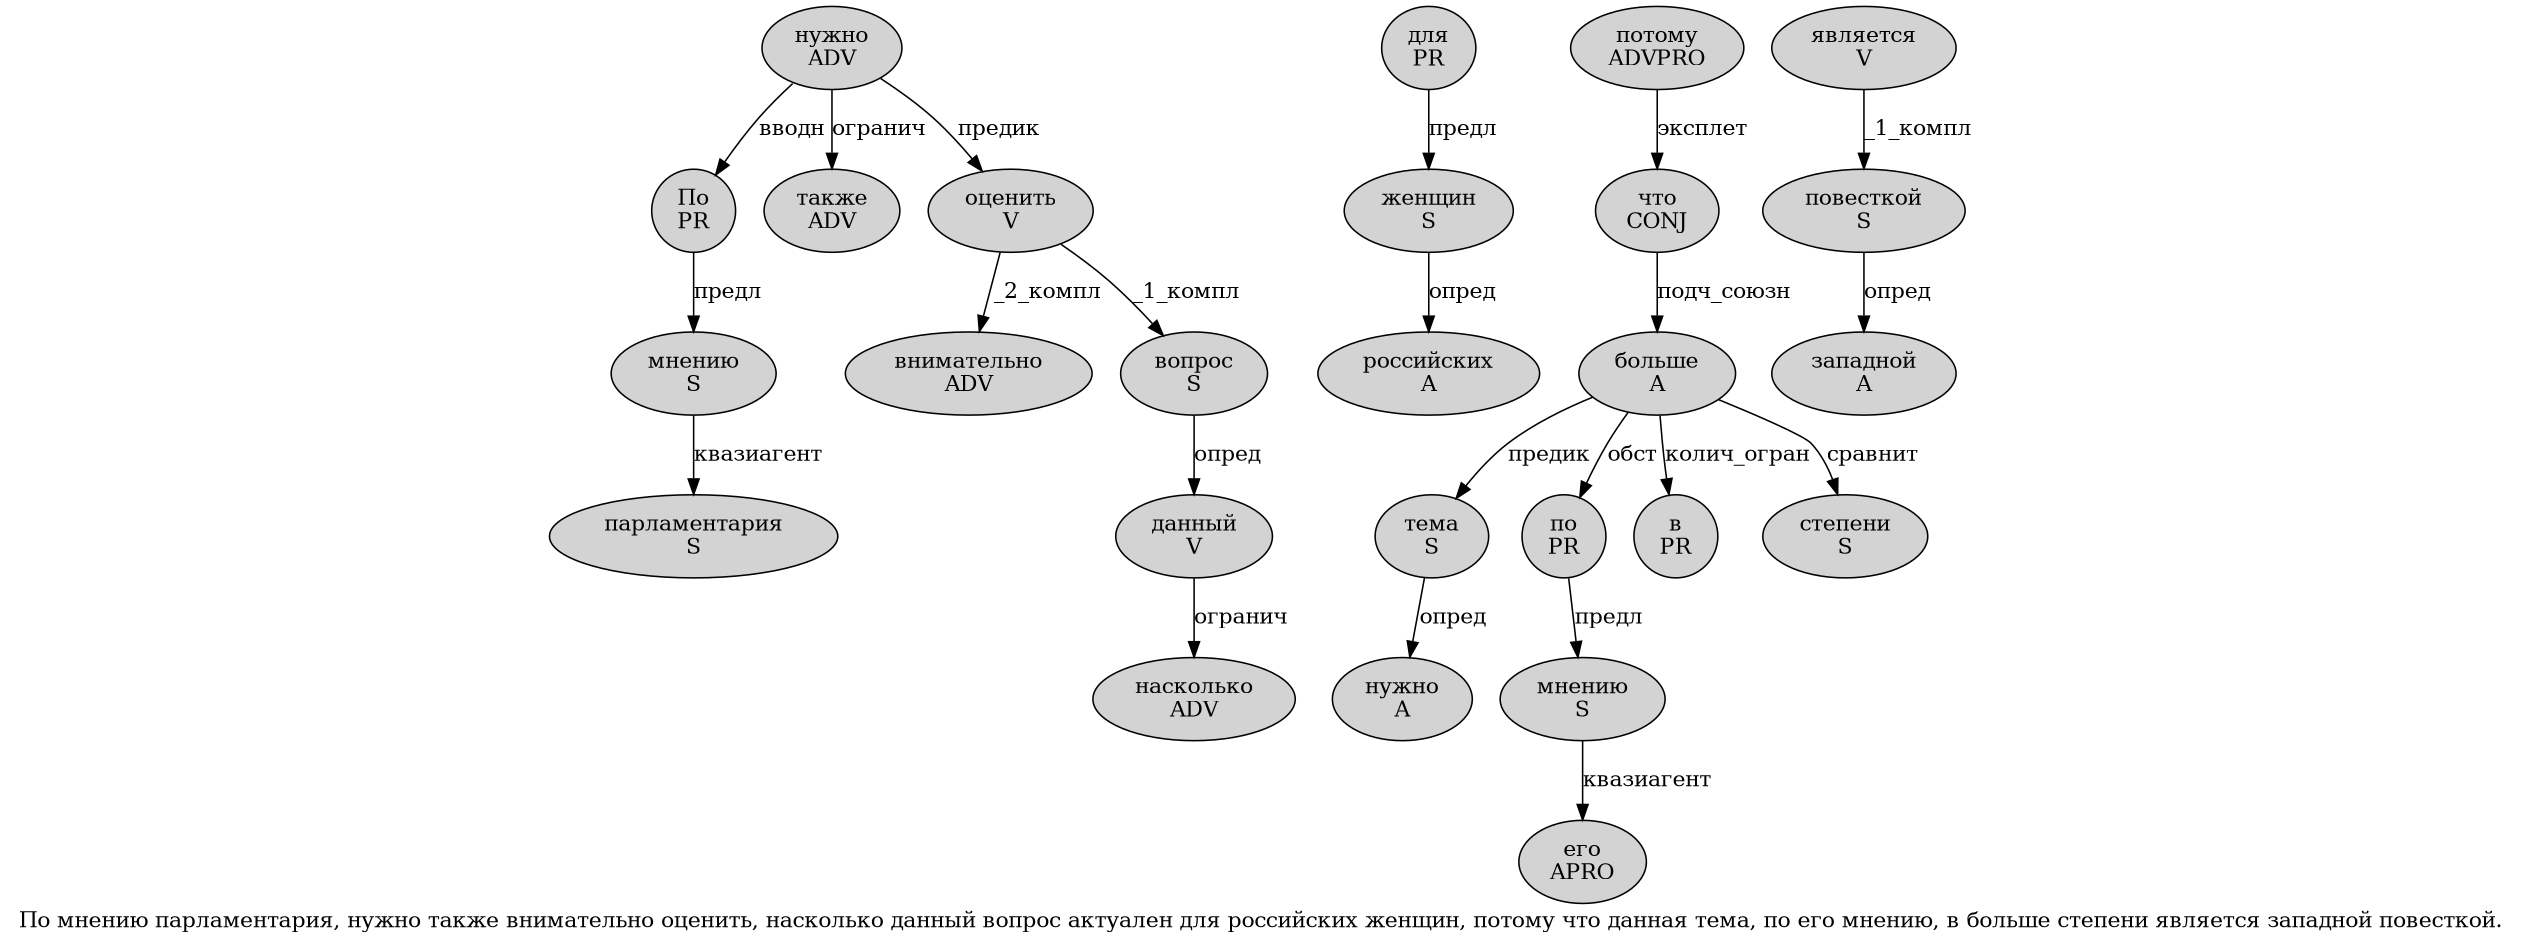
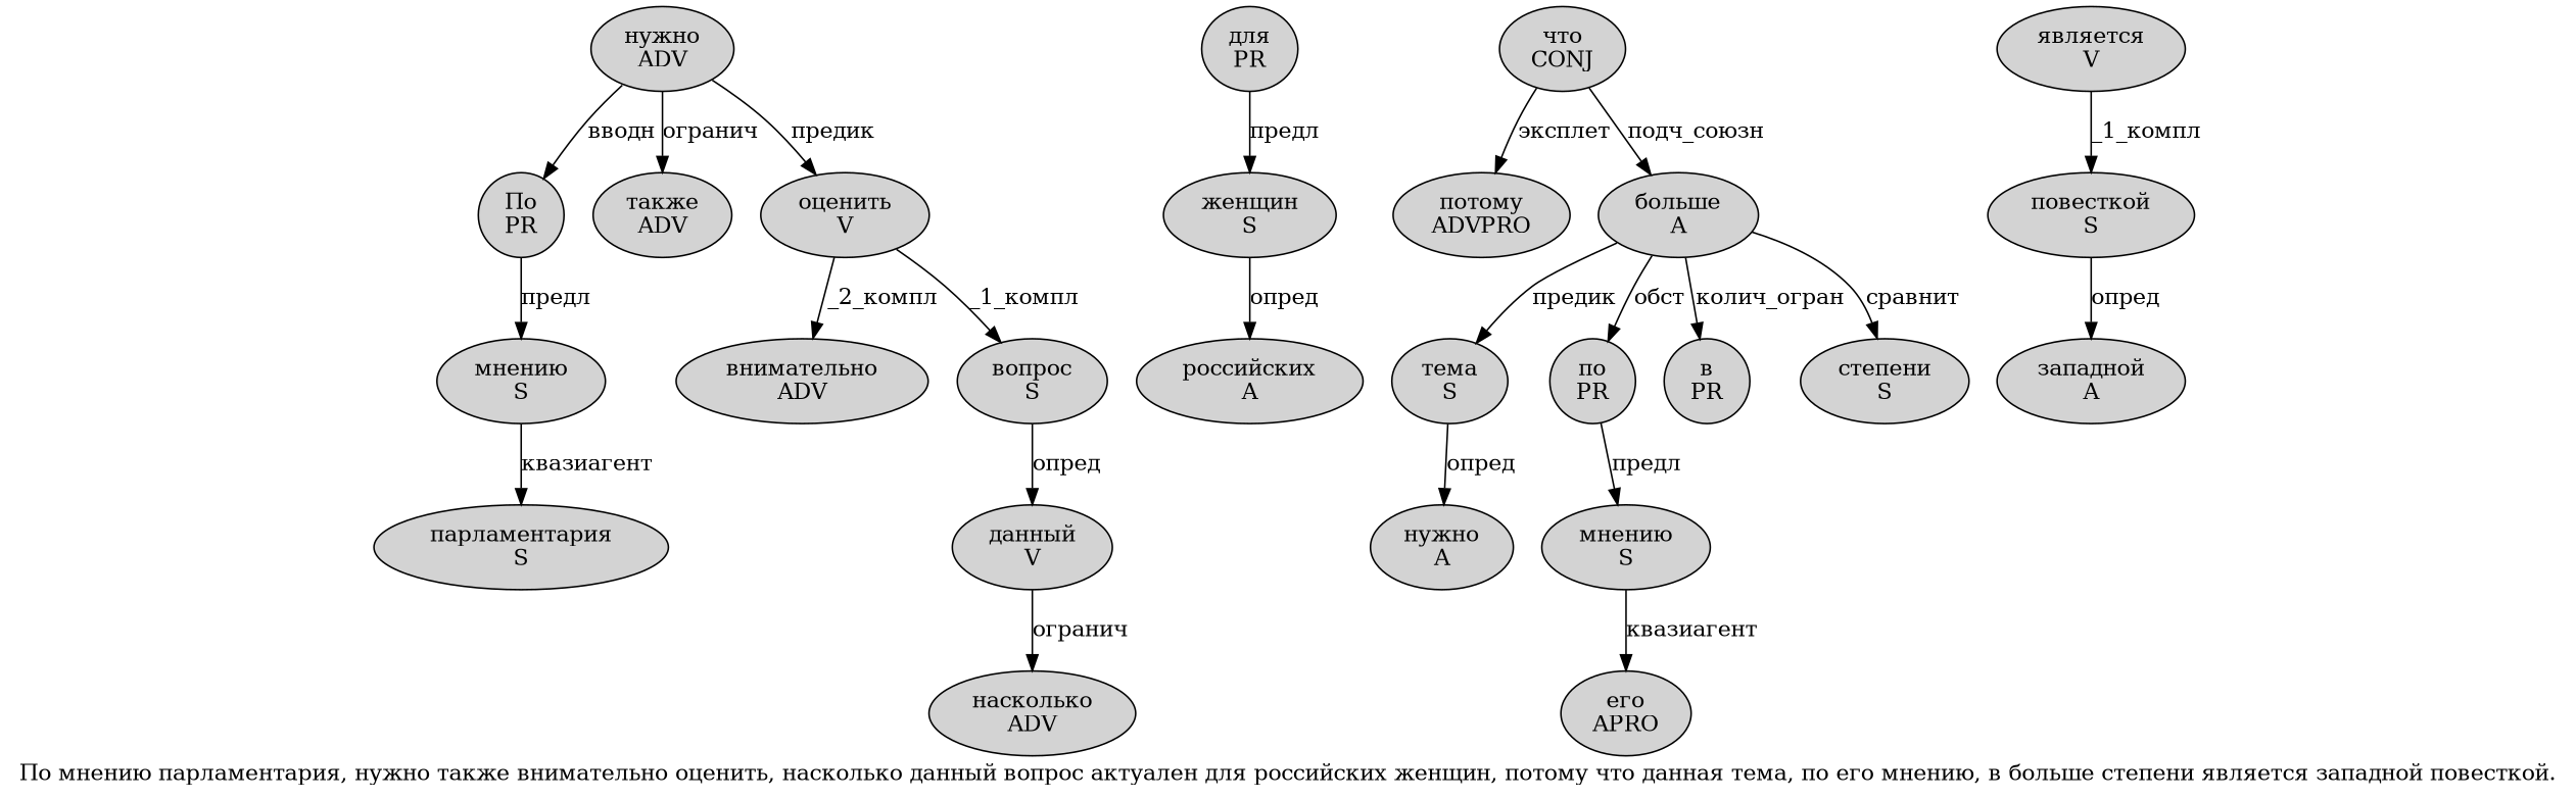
  digraph {
    label="По мнению парламентария, нужно также внимательно оценить, насколько данный вопрос актуален для российских женщин, потому что данная тема, по его мнению, в больше степени является западной повесткой."
    node [fillcolor=lightgray penwidth=1 shape=ellipse style=filled]
    n1 [label="По\nPR"]
    n2 [label="мнению\nS"]
    n3 [label="парламентария\nS"]
    n4 [label="нужно\nADV"]
    n5 [label="также\nADV"]
    n6 [label="оценить\nV"]
    n7 [label="внимательно\nADV"]
    n8 [label="вопрос\nS"]
    n9 [label="данный\nV"]
    n10 [label="насколько\nADV"]
    n11 [label="для\nPR"]
    n12 [label="женщин\nS"]
    n13 [label="потому\nADVPRO"]
    n14 [label="что\nCONJ"]
    n15 [label="российских\nA"]
    n16 [label="больше\nA"]
    n17 [label="тема\nS"]
    n18 [label="по\nPR"]
    n19 [label="в\nPR"]
    n20 [label="степени\nS"]
    n21 [label="нужно\nA"]
    n22 [label="мнению\nS"]
    n23 [label="его\nAPRO"]
    n24 [label="является\nV"]
    n25 [label="повесткой\nS"]
    n26 [label="западной\nA"]
    n1 -> n2 [label="предл"]
    n2 -> n3 [label="квазиагент"]
    n4 -> n1 [label="вводн"]
    n4 -> n5 [label="огранич"]
    n4 -> n6 [label="предик"]
    n6 -> n7 [label="_2_компл"]
    n6 -> n8 [label="_1_компл"]
    n8 -> n9 [label="опред"]
    n9 -> n10 [label="огранич"]
    n11 -> n12 [label="предл"]
    n12 -> n15 [label="опред"]
-   n13 -> n14 [label="эксплет"]
+   n14 -> n13 [label="эксплет"]
    n14 -> n16 [label="подч_союзн"]
    n16 -> n17 [label="предик"]
    n16 -> n18 [label="обст"]
    n16 -> n19 [label="колич_огран"]
    n16 -> n20 [label="сравнит"]
    n17 -> n21 [label="опред"]
    n18 -> n22 [label="предл"]
    n22 -> n23 [label="квазиагент"]
    n24 -> n25 [label="_1_компл"]
    n25 -> n26 [label="опред"]
  }
